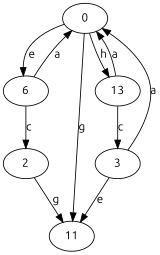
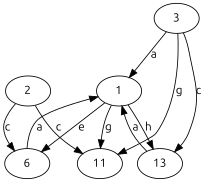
  strict digraph {
    fontname=Ubuntu
    node [fontname=Ubuntu]
    edge [fontname=Ubuntu]
-   0
+   0 [label=1]
    6
    11
    13
    2
    3
    0 -> 6 [label=e]
    0 -> 11 [label=g]
    0 -> 13 [label=h]
    6 -> 0 [label=a]
-   6 -> 2 [label=c]
+   2 -> 6 [label=c]
    13 -> 0 [label=a]
-   13 -> 3 [label=c]
-   2 -> 11 [label=g]
+   3 -> 13 [label=c]
+   2 -> 11 [label=c]
    3 -> 0 [label=a]
-   3 -> 11 [label=e]
+   3 -> 11 [label=g]
  }
